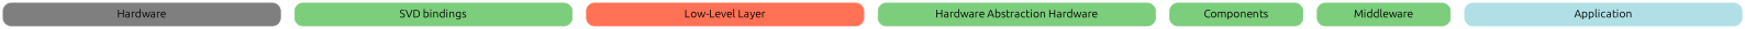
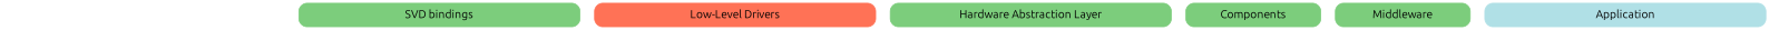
  digraph {
    fontname=Ubuntu
    node [color=palegreen3 shape=box style="rounded,filled" fontname=Ubuntu]
-   n1 [color=grey50 height=0.4 label=Hardware width=4.8]
    n2 [height=0.4 label="SVD bindings" width=4.8]
-   n3 [color=coral1 height=0.4 label="Low-Level Layer" width=4.8]
-   n4 [height=0.4 label="Hardware Abstraction Hardware" width=4.8]
+   n3 [color=coral1 height=0.4 label="Low-Level Drivers" width=4.8]
+   n4 [height=0.4 label="Hardware Abstraction Layer" width=4.8]
    n5 [height=0.4 label=Components width=2.3]
    n6 [height=0.4 label=Middleware width=2.3]
    n7 [color=powderblue height=0.4 label=Application width=4.8]
  }
